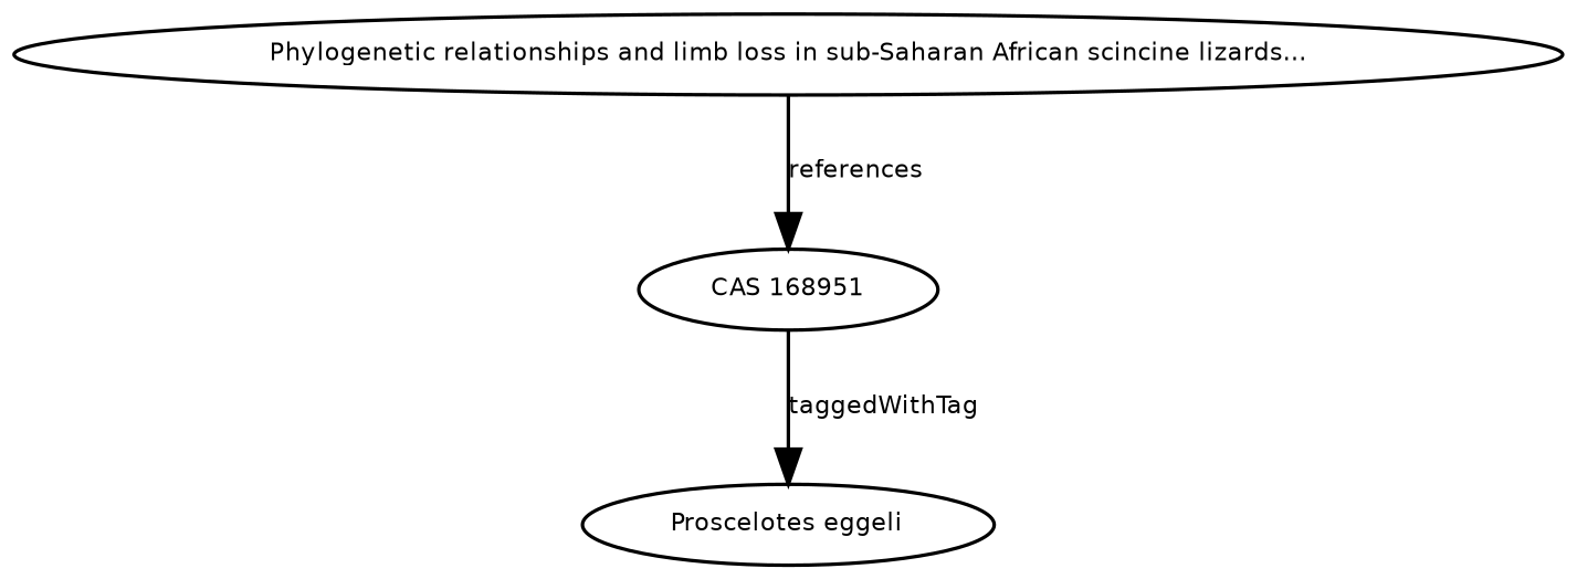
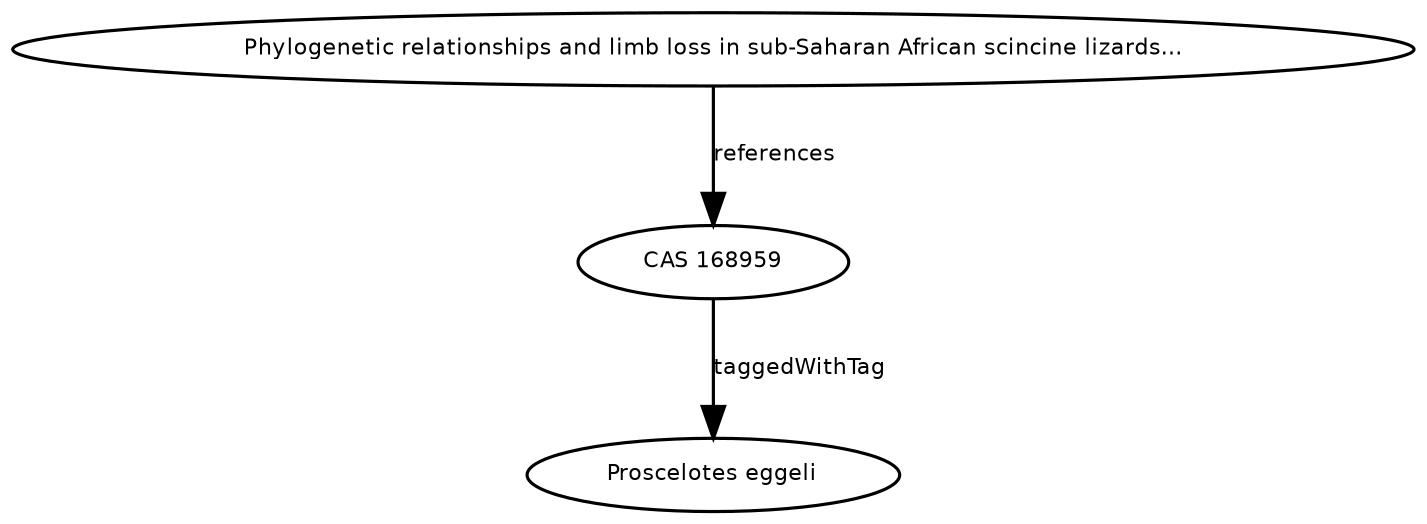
  digraph {
    node [fontname=Helvetica fontsize=7]
    edge [fontname=Helvetica fontsize=7]
-   n1 [height=0.27433100247 label="CAS 168951" width=0.27433100247]
+   n1 [height=0.27433100247 label="CAS 168959" width=0.27433100247]
    n2 [height=0.27433100247 label="Proscelotes eggeli" width=0.27433100247]
    n3 [height=0.27433100247 label="Phylogenetic relationships and limb loss in sub-Saharan African scincine lizards..." width=0.27433100247]
    n1 -> n2 [label=taggedWithTag]
    n3 -> n1 [label=references]
  }
